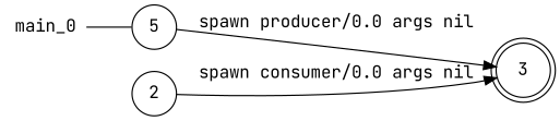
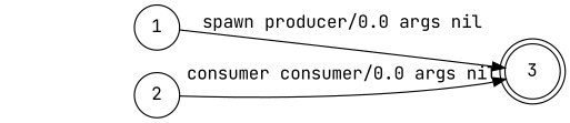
  digraph {
    fontname="JetBrains Mono"
    rankdir=LR
    node [fontname="JetBrains Mono" shape=circle]
    edge [fontname="JetBrains Mono"]
-   n1 [label=main_0 shape=plaintext]
-   n2 [label=5]
+   n2 [label=1]
    n3 [label=3 shape=doublecircle]
    n4 [label=2]
-   n1 -> n2 [arrowhead=none]
    n2 -> n3 [label="spawn producer/0.0 args nil"]
-   n4 -> n3 [label="spawn consumer/0.0 args nil"]
+   n4 -> n3 [label="consumer consumer/0.0 args nil"]
  }
